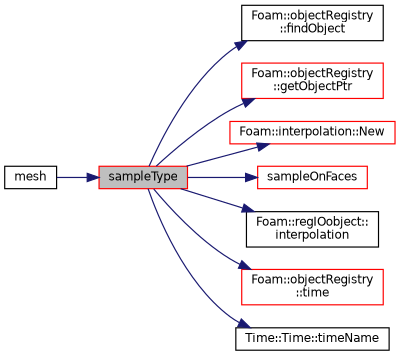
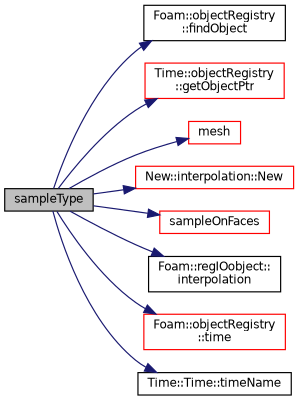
  digraph {
    rankdir=LR
    node [color=black fontname=Helvetica fontsize=10 shape=record]
    edge [color=midnightblue fontname=Helvetica fontsize=10 labelfontname=Helvetica labelfontsize=10 style=solid]
-   n1 [color=red fillcolor=grey75 fontcolor=black height=0.2 label=sampleType style=filled width=0.4]
+   n1 [fillcolor=grey75 fontcolor=black height=0.2 label=sampleType style=filled width=0.4]
    n2 [height=0.2 label="Foam::objectRegistry\l::findObject" width=0.4]
-   n3 [color=red height=0.2 label="Foam::objectRegistry\l::getObjectPtr" width=0.4]
-   n4 [height=0.2 label=mesh width=0.4]
-   n5 [color=red height=0.2 label="Foam::interpolation::New" width=0.4]
+   n3 [color=red height=0.2 label="Time::objectRegistry\l::getObjectPtr" width=0.4]
+   n4 [color=red height=0.2 label=mesh width=0.4]
+   n5 [color=red height=0.2 label="New::interpolation::New" width=0.4]
    n6 [color=red height=0.2 label=sampleOnFaces width=0.4]
    n7 [height=0.2 label="Foam::regIOobject::\linterpolation" width=0.4]
    n8 [color=red height=0.2 label="Foam::objectRegistry\l::time" width=0.4]
    n9 [height=0.2 label="Time::Time::timeName" width=0.4]
    n1 -> n2
    n1 -> n3
-   n4 -> n1
+   n1 -> n4
    n1 -> n5
    n1 -> n6
    n1 -> n7
    n1 -> n8
    n1 -> n9
  }
